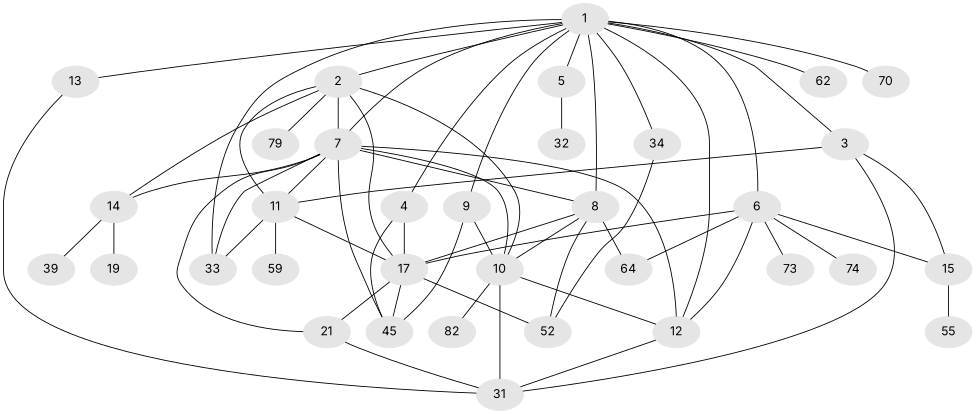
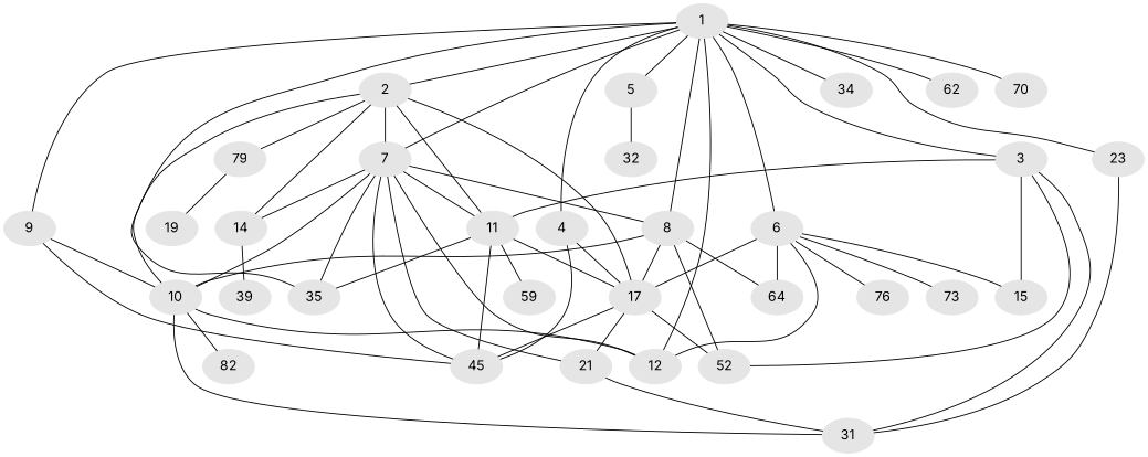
  graph {
    fontname=Inter
    node [color=gray90 fontname=Inter style=filled]
    edge [fontname=Inter]
    1
    2
    3
    4
    5 [super="+25"]
    6 [super="+57+33"]
    7 [super="+16+61+18"]
    8 [super="+67+29+24"]
    9 [super="+83"]
    12 [super="+13"]
-   23 [super="+72" label=13]
+   23 [super="+72"]
    34
-   35 [super="+44" label=33]
+   35 [super="+44"]
    62
    70 [super="+85"]
    10 [super="+20+37"]
    11 [super="+27"]
    14 [super="+30+36+54"]
    17 [super="+46+40+28"]
    79
    15
    31 [super="+38"]
    52 [super="+84"]
    45 [super="+66"]
    32
    64 [super="+65"]
    73 [super="+77"]
-   74
+   74 [label=76]
    21 [super="+63"]
    82
    59
    19 [super="+22"]
    39
-   55
    1 -- 2
    1 -- 3
    1 -- 4
    1 -- 5
    1 -- 6
    1 -- 7
    1 -- 8
    1 -- 9
    1 -- 12
    1 -- 23
    1 -- 34
    1 -- 35
    1 -- 62
    1 -- 70
    2 -- 7
    2 -- 10
    2 -- 11
    2 -- 14
    2 -- 17
    2 -- 79
    3 -- 11
    3 -- 15
    3 -- 31
-   34 -- 52
+   3 -- 52
    4 -- 17
    4 -- 45
    5 -- 32
    6 -- 12
    6 -- 17 [weight=3]
    6 -- 15
    6 -- 64
    6 -- 73
    6 -- 74
    7 -- 8
    7 -- 12
    7 -- 35
    7 -- 10 [weight=2]
    7 -- 11
    7 -- 14
    7 -- 45
    7 -- 21
    8 -- 10
    8 -- 17 [weight=2]
    8 -- 52
    8 -- 64
    9 -- 10
    9 -- 45
-   12 -- 31
    23 -- 31
    10 -- 12
    10 -- 31
    10 -- 82
    11 -- 35
    11 -- 17 [weight=2]
+   11 -- 45
    11 -- 59
-   14 -- 19
+   79 -- 19
    14 -- 39
    17 -- 52 [weight=2]
    17 -- 45
    17 -- 21
-   15 -- 55
    21 -- 31
  }
